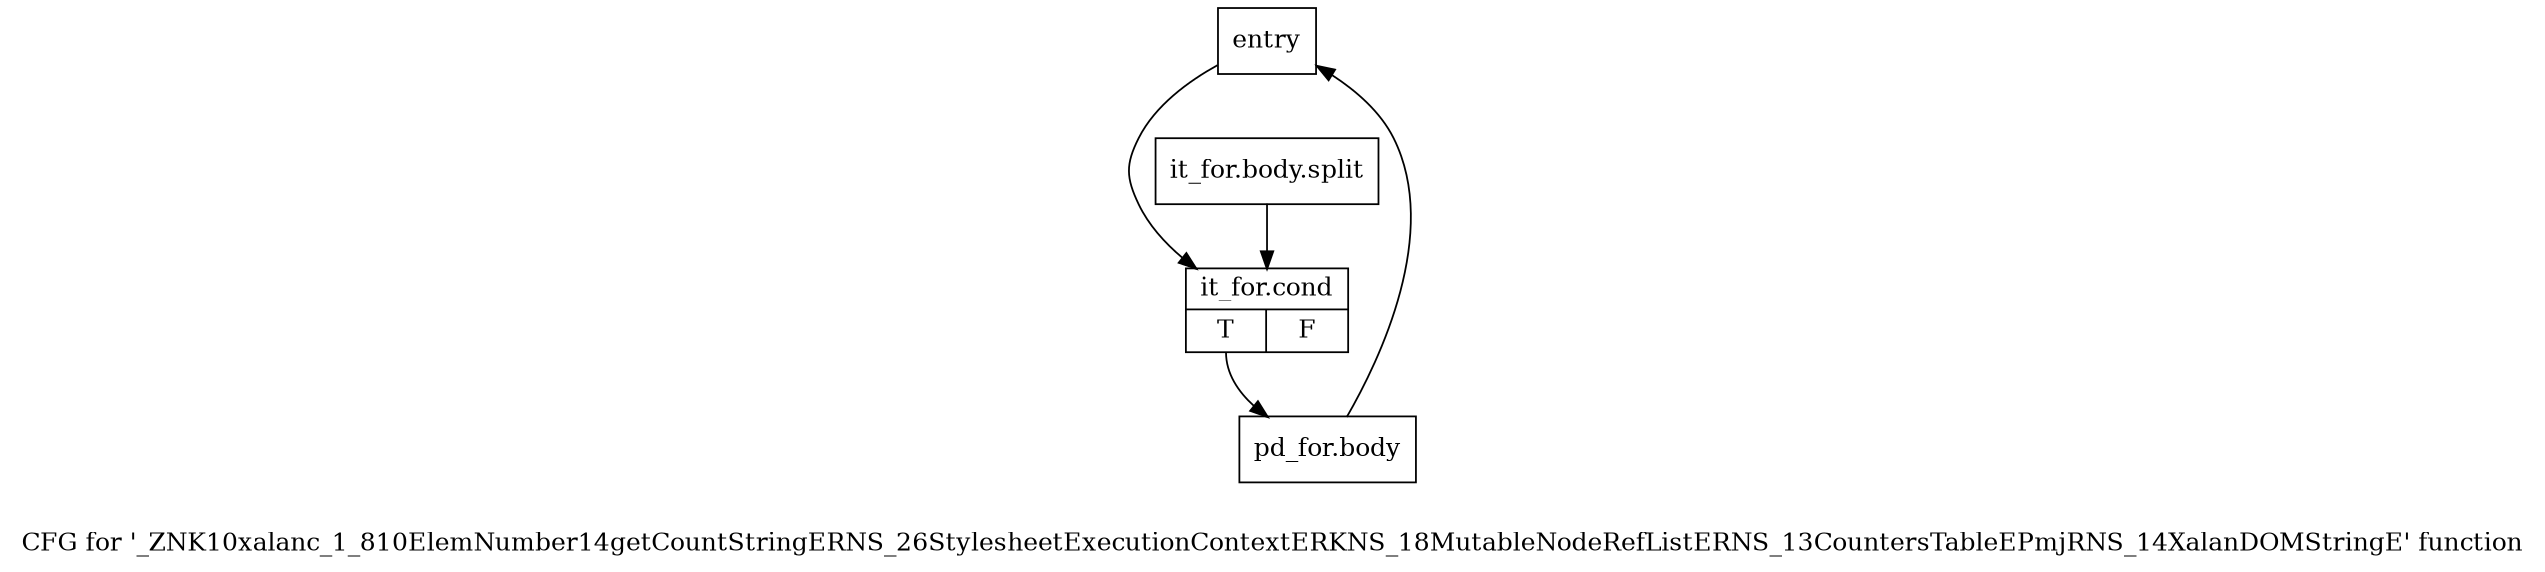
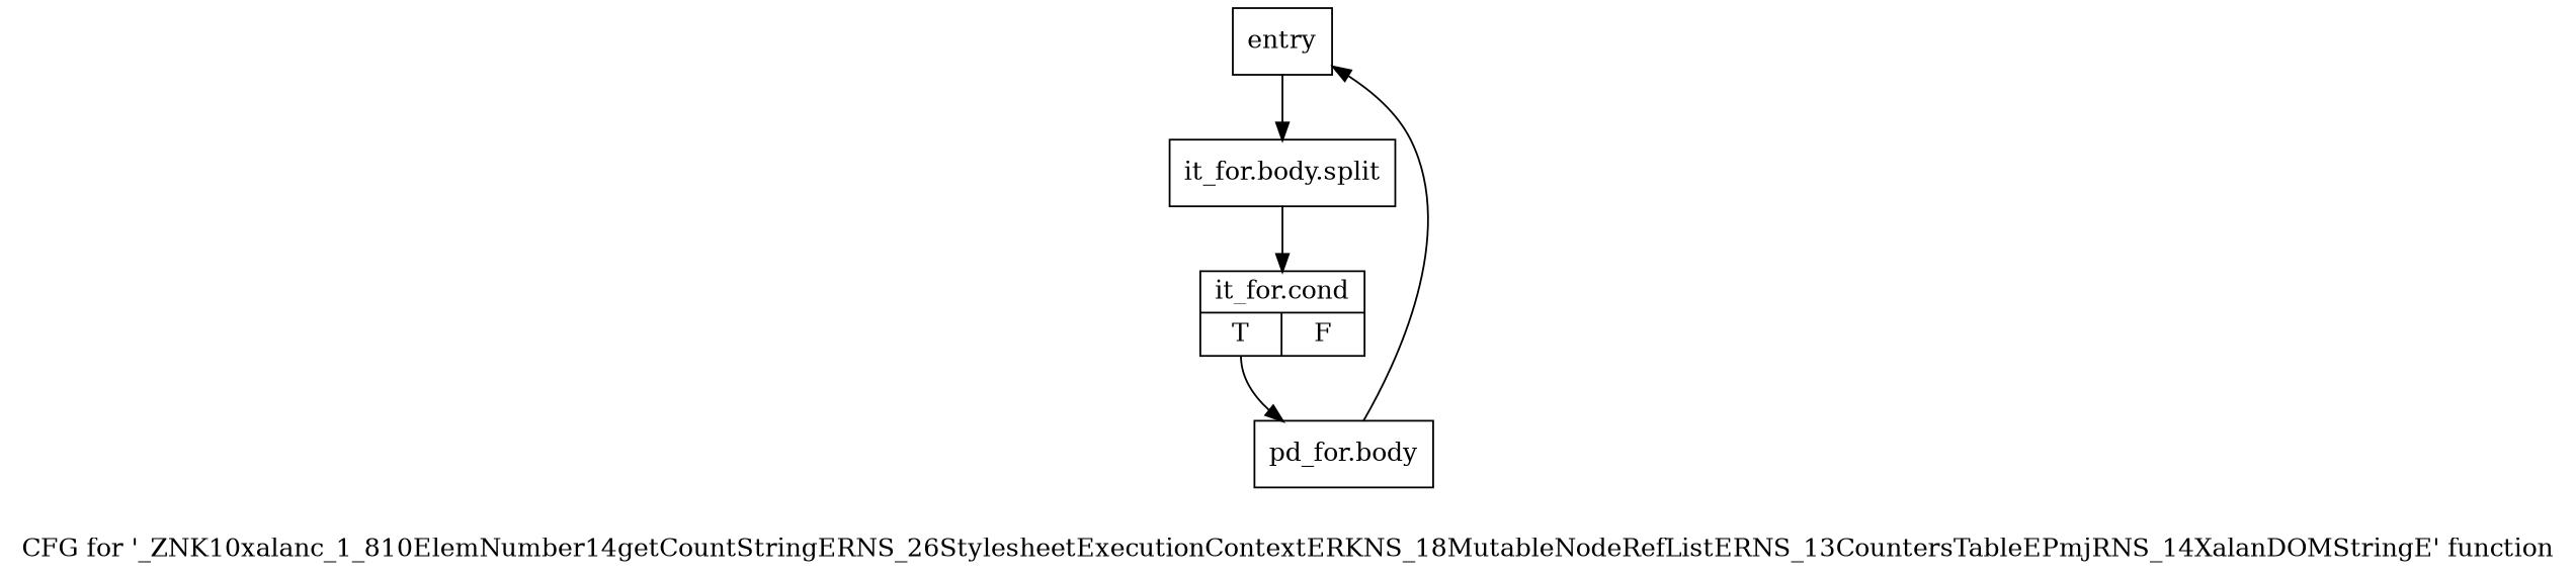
  digraph {
    label="CFG for '_ZNK10xalanc_1_810ElemNumber14getCountStringERNS_26StylesheetExecutionContextERKNS_18MutableNodeRefListERNS_13CountersTableEPmjRNS_14XalanDOMStringE' function"
    node [shape=record]
    n1 [label="{entry}"]
    n2 [label="{it_for.cond|{<s0>T|<s1>F}}"]
    n3 [label="{pd_for.body}"]
    n4 [label="{it_for.body.split}"]
-   n1 -> n2
+   n1 -> n4
    n2 -> n3 [tailport=s0]
    n3 -> n1
    n4 -> n2
  }
